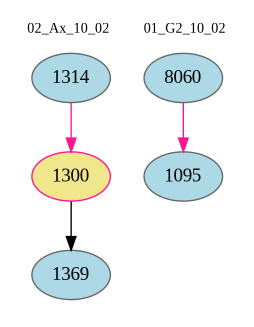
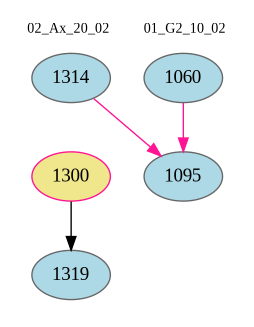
  digraph {
    fontname="Liberation Serif"
    node [color=gray40 fillcolor=lightblue fontname="Liberation Serif" style=filled]
    edge [color=deeppink fontname="Liberation Serif"]
    n1 [label=1314]
    n2 [color=deeppink fillcolor=khaki label=1300]
-   n3 [label=1369]
-   n4 [label=8060]
+   n3 [label=1319]
+   n4 [label=1060]
    n5 [label=1095]
    subgraph cluster_1 {
      color=white
      fontsize=10
-     label="02_Ax_10_02"
+     label="02_Ax_20_02"
      n1
      n2
      n3
    }
    subgraph cluster_2 {
      color=white
      fontsize=10
      label="01_G2_10_02"
      n4
      n5
    }
-   n1 -> n2
+   n1 -> n5
    n2 -> n3 [color=black]
    n4 -> n5
  }
